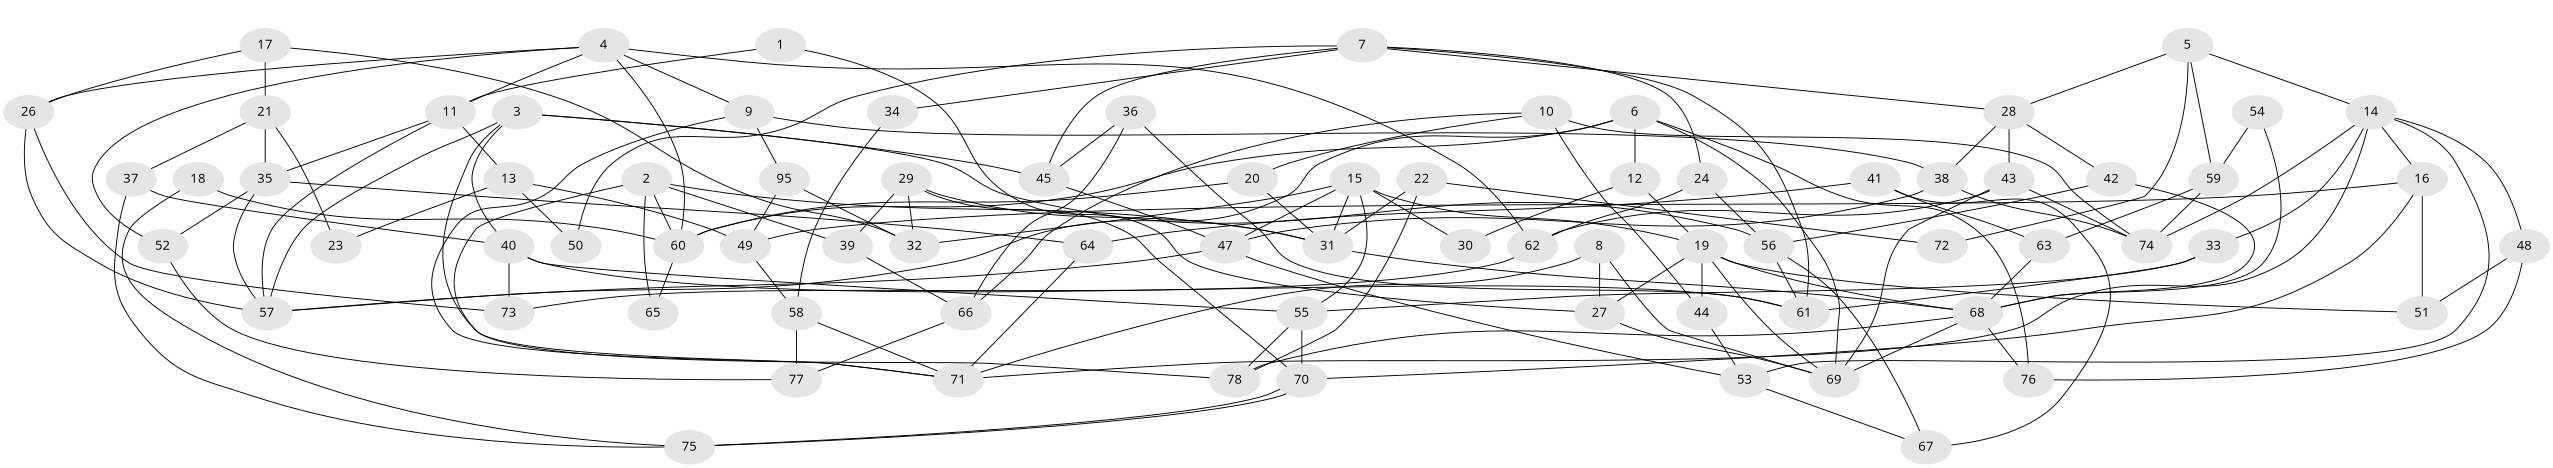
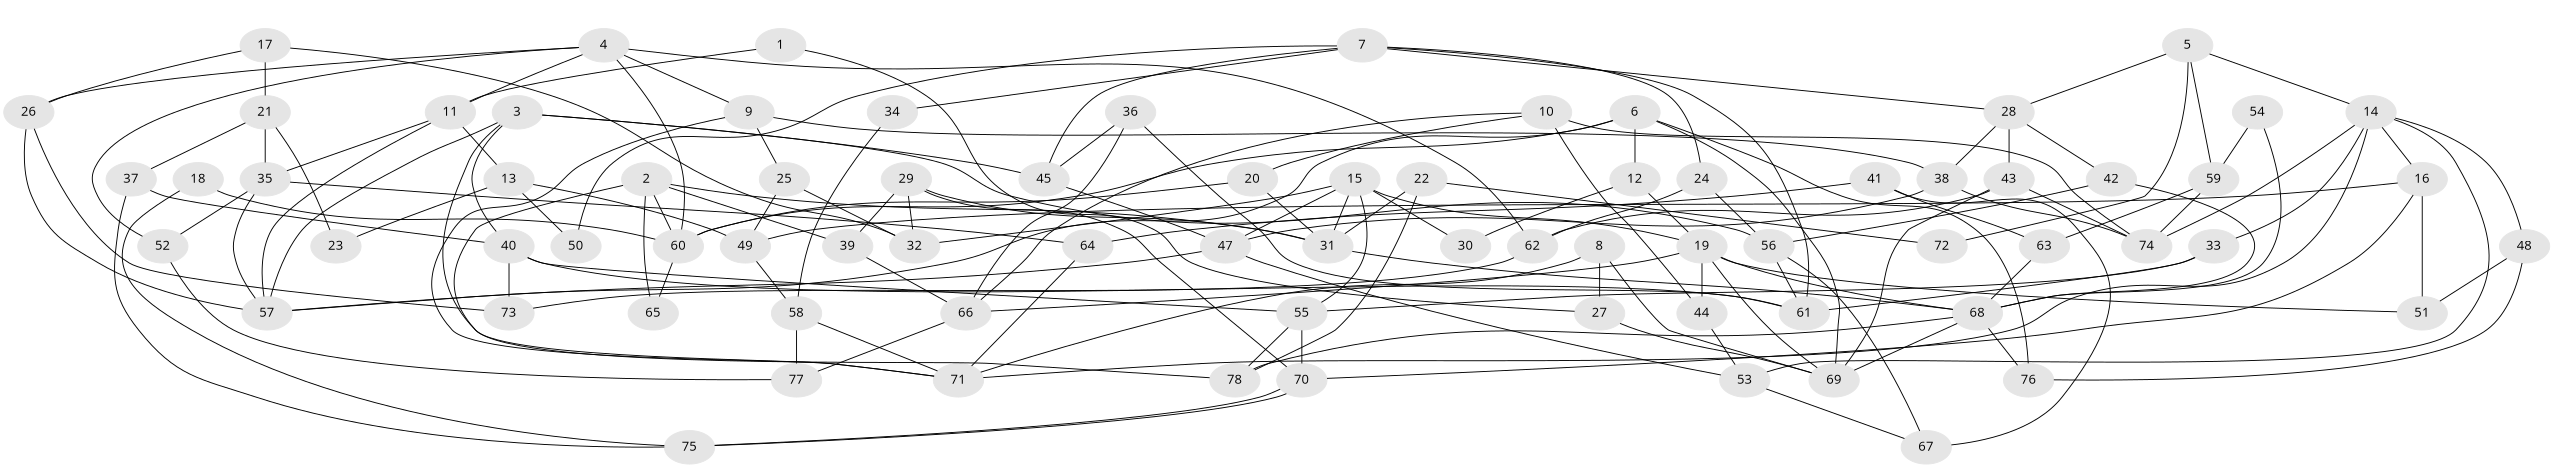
  graph {
    fontname="Open Sans"
    node [color=gray90 fontname="Open Sans" style=filled]
    edge [fontname="Open Sans"]
    1
    11
    27
    57
    13
    35
    69
    2
    31
    39
    60
    65
    71
    68
    66
    3
    40
    45
    56
    78
    61
    55
    73
    47
    67
    4
    9
    26
    52
    62
-   25 [label=95]
+   25
    38
    77
    5
    14
    28
    59
    72
    74
    16
    33
    48
    53
    42
    43
    63
    6
    12
    76
    19
    30
    7
    24
    34
    50
    58
    8
    49
    32
    10
    20
    44
    23
    64
    51
    70
    15
    75
    17
    21
    37
    18
    22
    29
    36
    41
    54
    1 -- 11
    1 -- 27
    11 -- 57
    11 -- 13
    11 -- 35
    27 -- 69
    13 -- 50
    13 -- 49
    13 -- 23
    35 -- 57
    35 -- 52
    35 -- 64
    2 -- 31
    2 -- 39
    2 -- 60
    2 -- 65
    2 -- 71
    31 -- 68
    39 -- 66
    60 -- 65
    68 -- 69
    68 -- 78
    68 -- 76
    66 -- 77
    3 -- 57
    3 -- 40
    3 -- 45
    3 -- 56
    3 -- 78
    40 -- 61
    40 -- 55
    40 -- 73
    45 -- 47
    56 -- 61
    56 -- 67
    55 -- 78
    55 -- 70
    47 -- 57
    47 -- 53
    4 -- 11
    4 -- 60
    4 -- 9
    4 -- 26
    4 -- 52
    4 -- 62
    9 -- 71
    9 -- 25
    9 -- 38
    26 -- 57
    26 -- 73
    52 -- 77
    62 -- 73
    25 -- 49
    25 -- 32
    38 -- 47
    38 -- 74
    5 -- 14
    5 -- 28
    5 -- 59
    5 -- 72
    14 -- 71
    14 -- 74
    14 -- 16
    14 -- 33
    14 -- 48
    14 -- 53
    28 -- 38
    28 -- 42
    28 -- 43
    59 -- 74
    59 -- 63
    16 -- 49
    16 -- 51
    16 -- 70
    33 -- 61
    33 -- 55
    48 -- 76
    48 -- 51
    53 -- 67
    42 -- 68
    42 -- 56
    43 -- 69
    43 -- 62
    43 -- 74
    63 -- 68
    6 -- 57
    6 -- 69
    6 -- 60
    6 -- 12
    6 -- 76
    12 -- 19
    12 -- 30
    19 -- 69
    19 -- 68
-   19 -- 27
+   19 -- 66
    19 -- 44
    19 -- 51
    7 -- 45
    7 -- 61
    7 -- 28
    7 -- 24
    7 -- 34
    7 -- 50
    24 -- 56
    24 -- 62
    34 -- 58
    58 -- 71
    58 -- 77
    8 -- 27
    8 -- 69
    8 -- 71
    49 -- 58
    10 -- 66
    10 -- 74
    10 -- 20
    10 -- 44
    20 -- 31
    20 -- 60
    44 -- 53
    64 -- 71
    70 -- 75
    70 -- 75
    15 -- 31
    15 -- 55
    15 -- 47
    15 -- 19
    15 -- 30
    15 -- 32
    17 -- 26
    17 -- 32
    17 -- 21
    21 -- 35
    21 -- 23
    21 -- 37
    37 -- 40
    37 -- 75
    18 -- 60
    18 -- 75
    22 -- 31
    22 -- 78
    22 -- 72
    29 -- 31
    29 -- 39
    29 -- 32
    29 -- 70
    36 -- 66
    36 -- 45
    36 -- 61
    41 -- 67
    41 -- 63
    41 -- 64
    54 -- 68
    54 -- 59
  }
